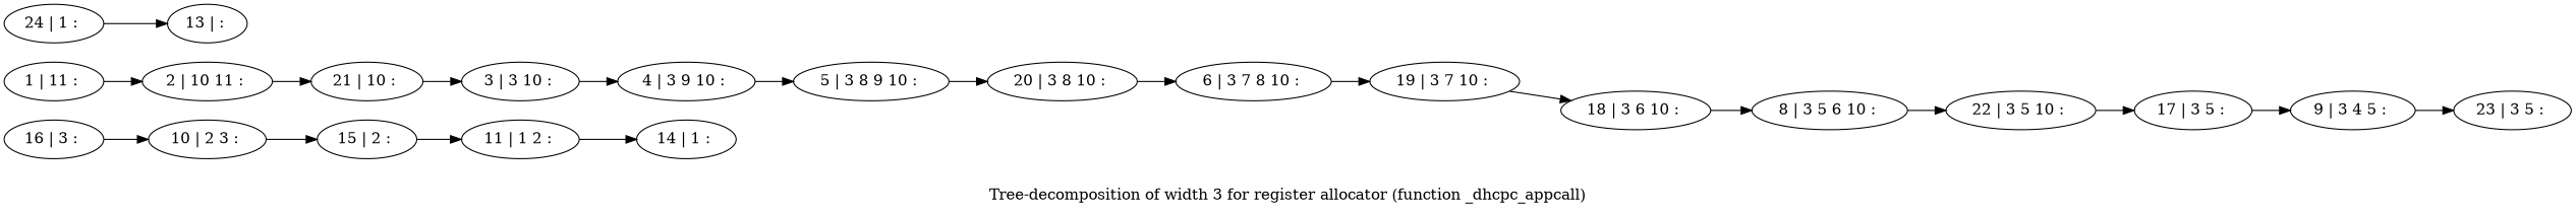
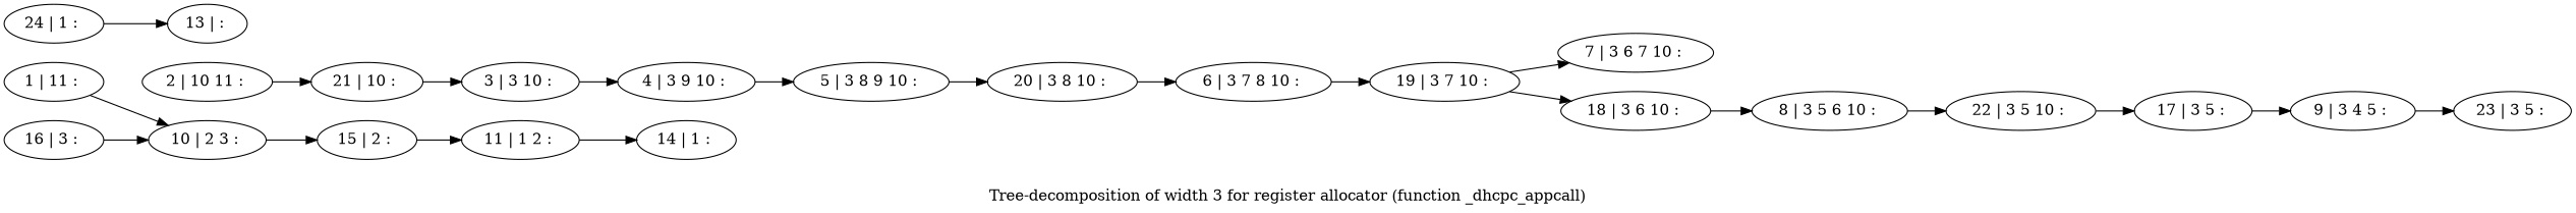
  digraph {
    label="Tree-decomposition of width 3 for register allocator (function _dhcpc_appcall)"
    rankdir=LR
    n1 [label="1 | 11 : "]
    n2 [label="2 | 10 11 : "]
    n3 [label="21 | 10 : "]
    n4 [label="3 | 3 10 : "]
    n5 [label="4 | 3 9 10 : "]
    n6 [label="5 | 3 8 9 10 : "]
    n7 [label="20 | 3 8 10 : "]
    n8 [label="6 | 3 7 8 10 : "]
    n9 [label="19 | 3 7 10 : "]
+   n10 [label="7 | 3 6 7 10 : "]
    n11 [label="18 | 3 6 10 : "]
    n12 [label="8 | 3 5 6 10 : "]
    n13 [label="22 | 3 5 10 : "]
    n14 [label="17 | 3 5 : "]
    n15 [label="9 | 3 4 5 : "]
    n16 [label="23 | 3 5 : "]
    n17 [label="10 | 2 3 : "]
    n18 [label="15 | 2 : "]
    n19 [label="11 | 1 2 : "]
    n20 [label="14 | 1 : "]
    n21 [label="24 | 1 : "]
    n22 [label="13 | : "]
    n23 [label="16 | 3 : "]
-   n1 -> n2
+   n1 -> n17
    n2 -> n3
    n3 -> n4
    n4 -> n5
    n5 -> n6
    n6 -> n7
    n7 -> n8
    n8 -> n9
+   n9 -> n10
    n9 -> n11
    n11 -> n12
    n12 -> n13
    n13 -> n14
    n14 -> n15
    n15 -> n16
    n17 -> n18
    n18 -> n19
    n19 -> n20
    n21 -> n22
    n23 -> n17
  }
